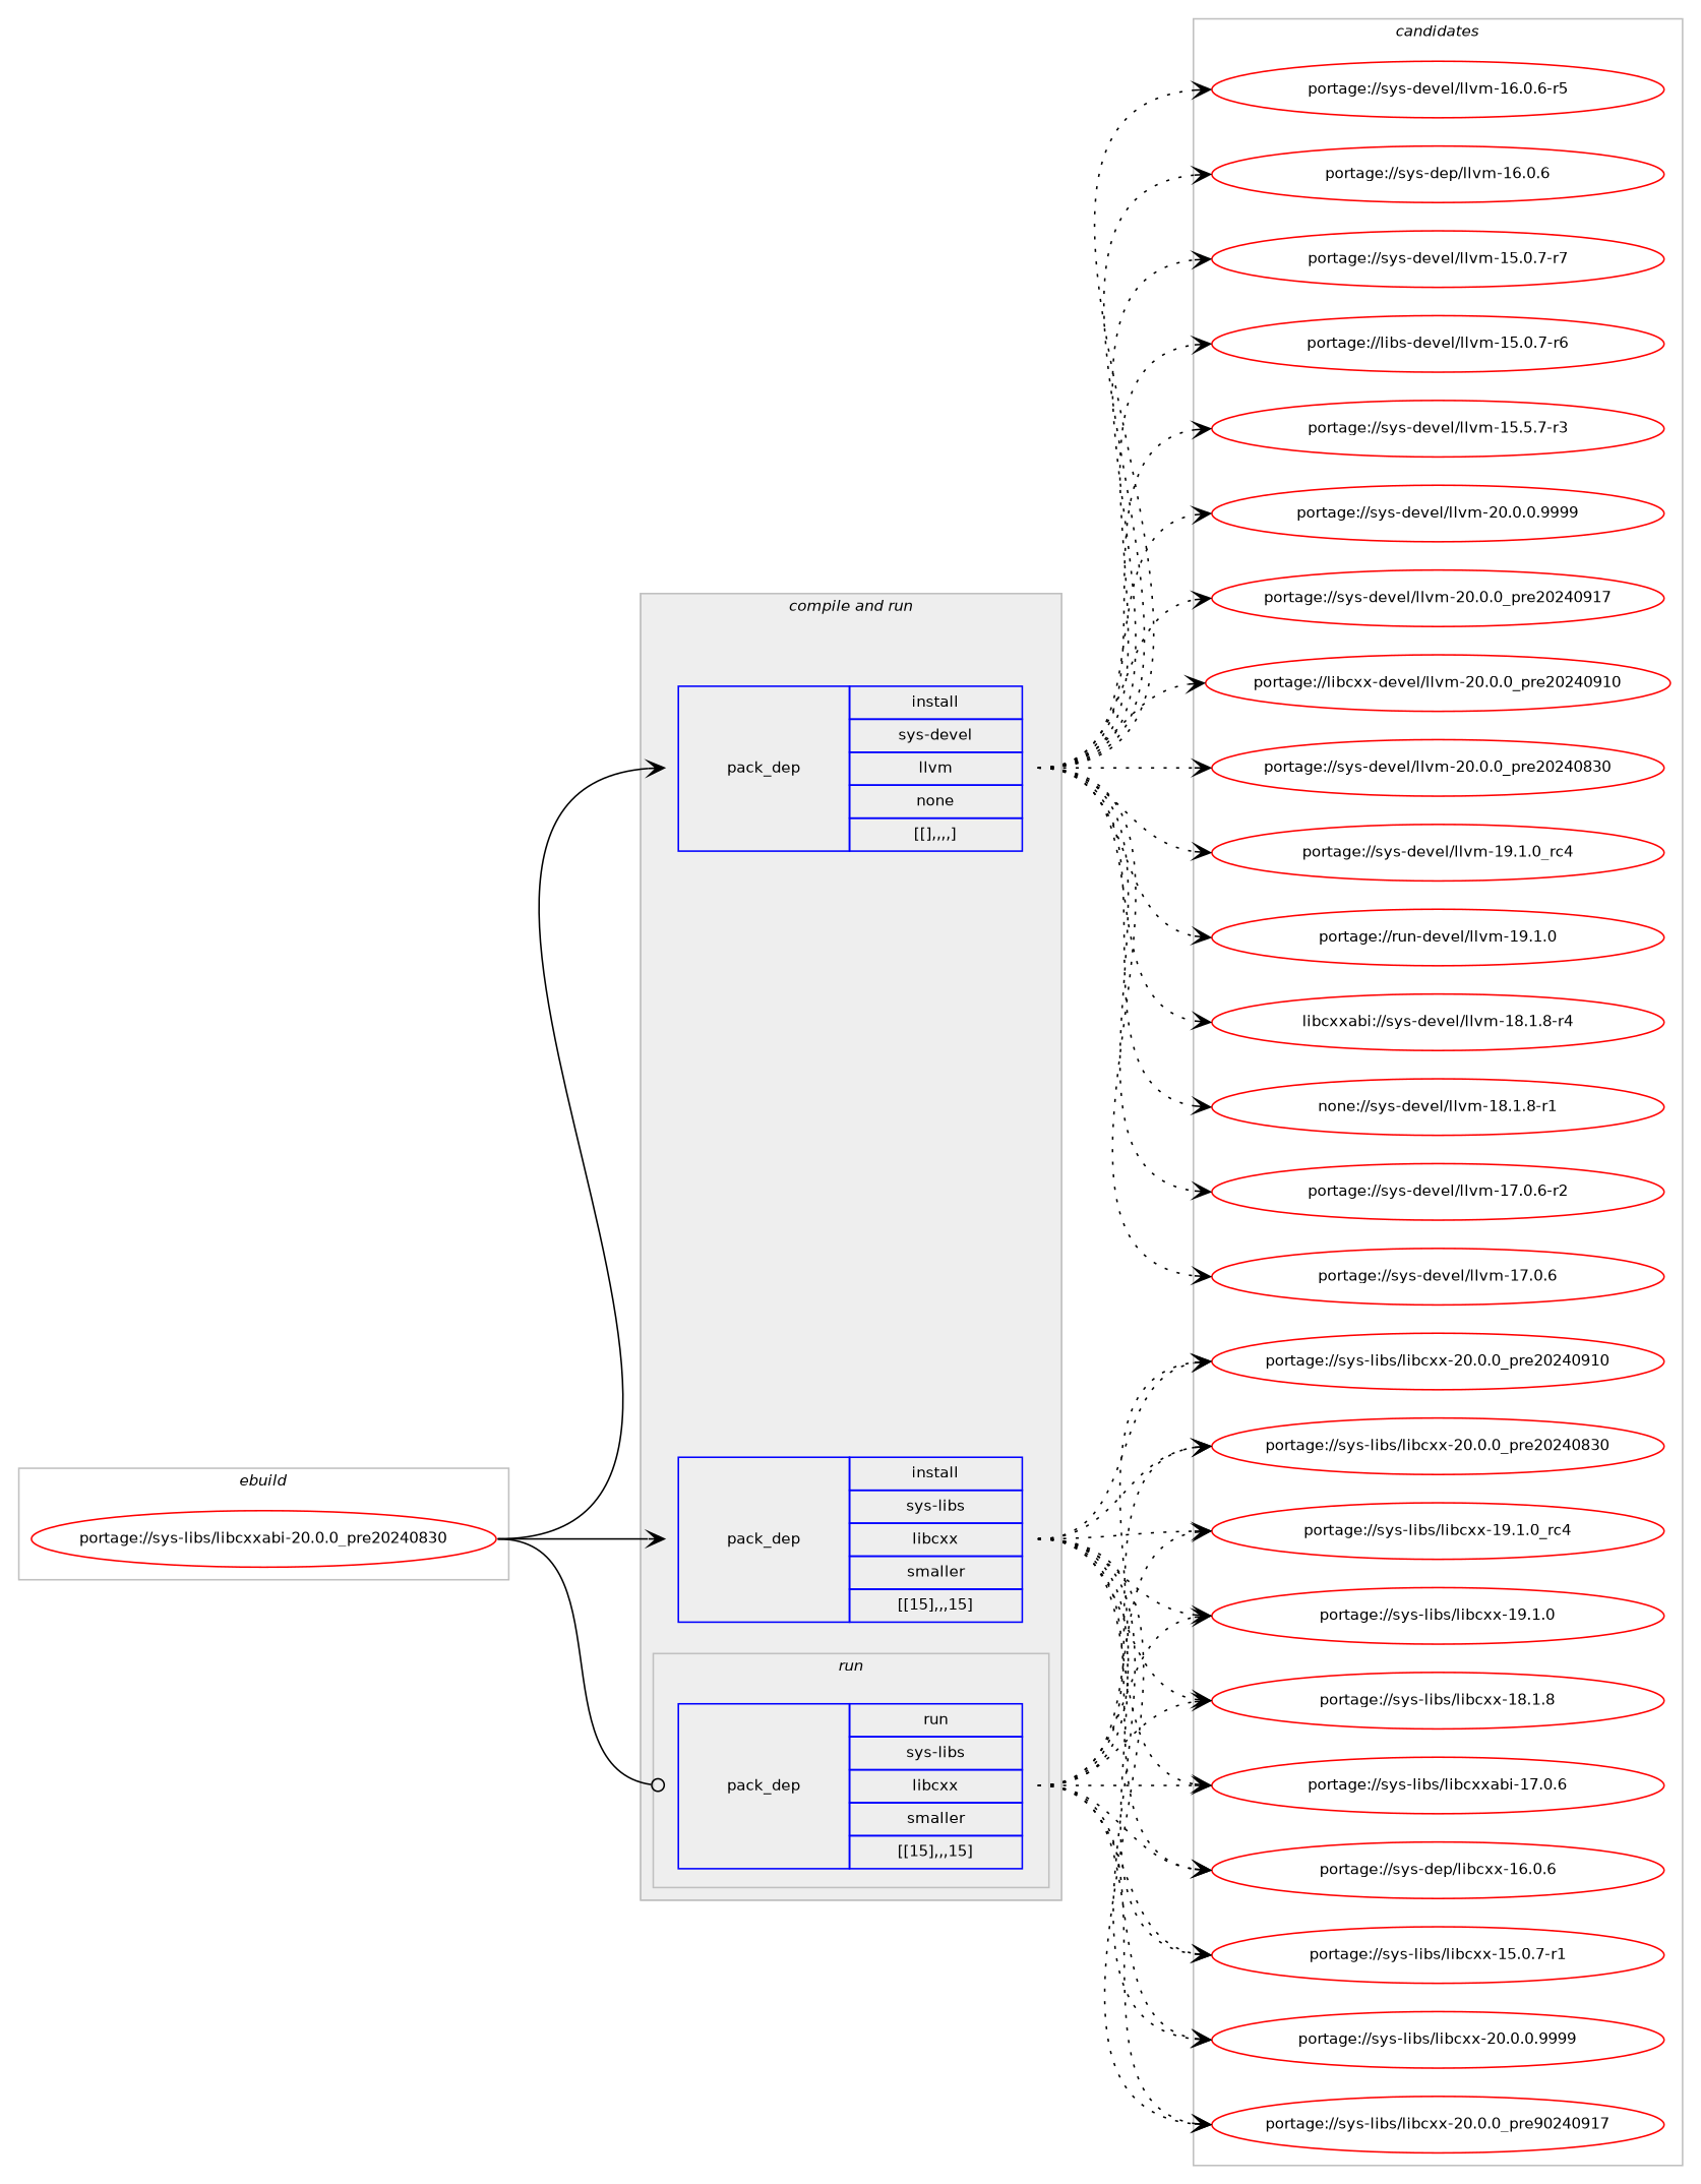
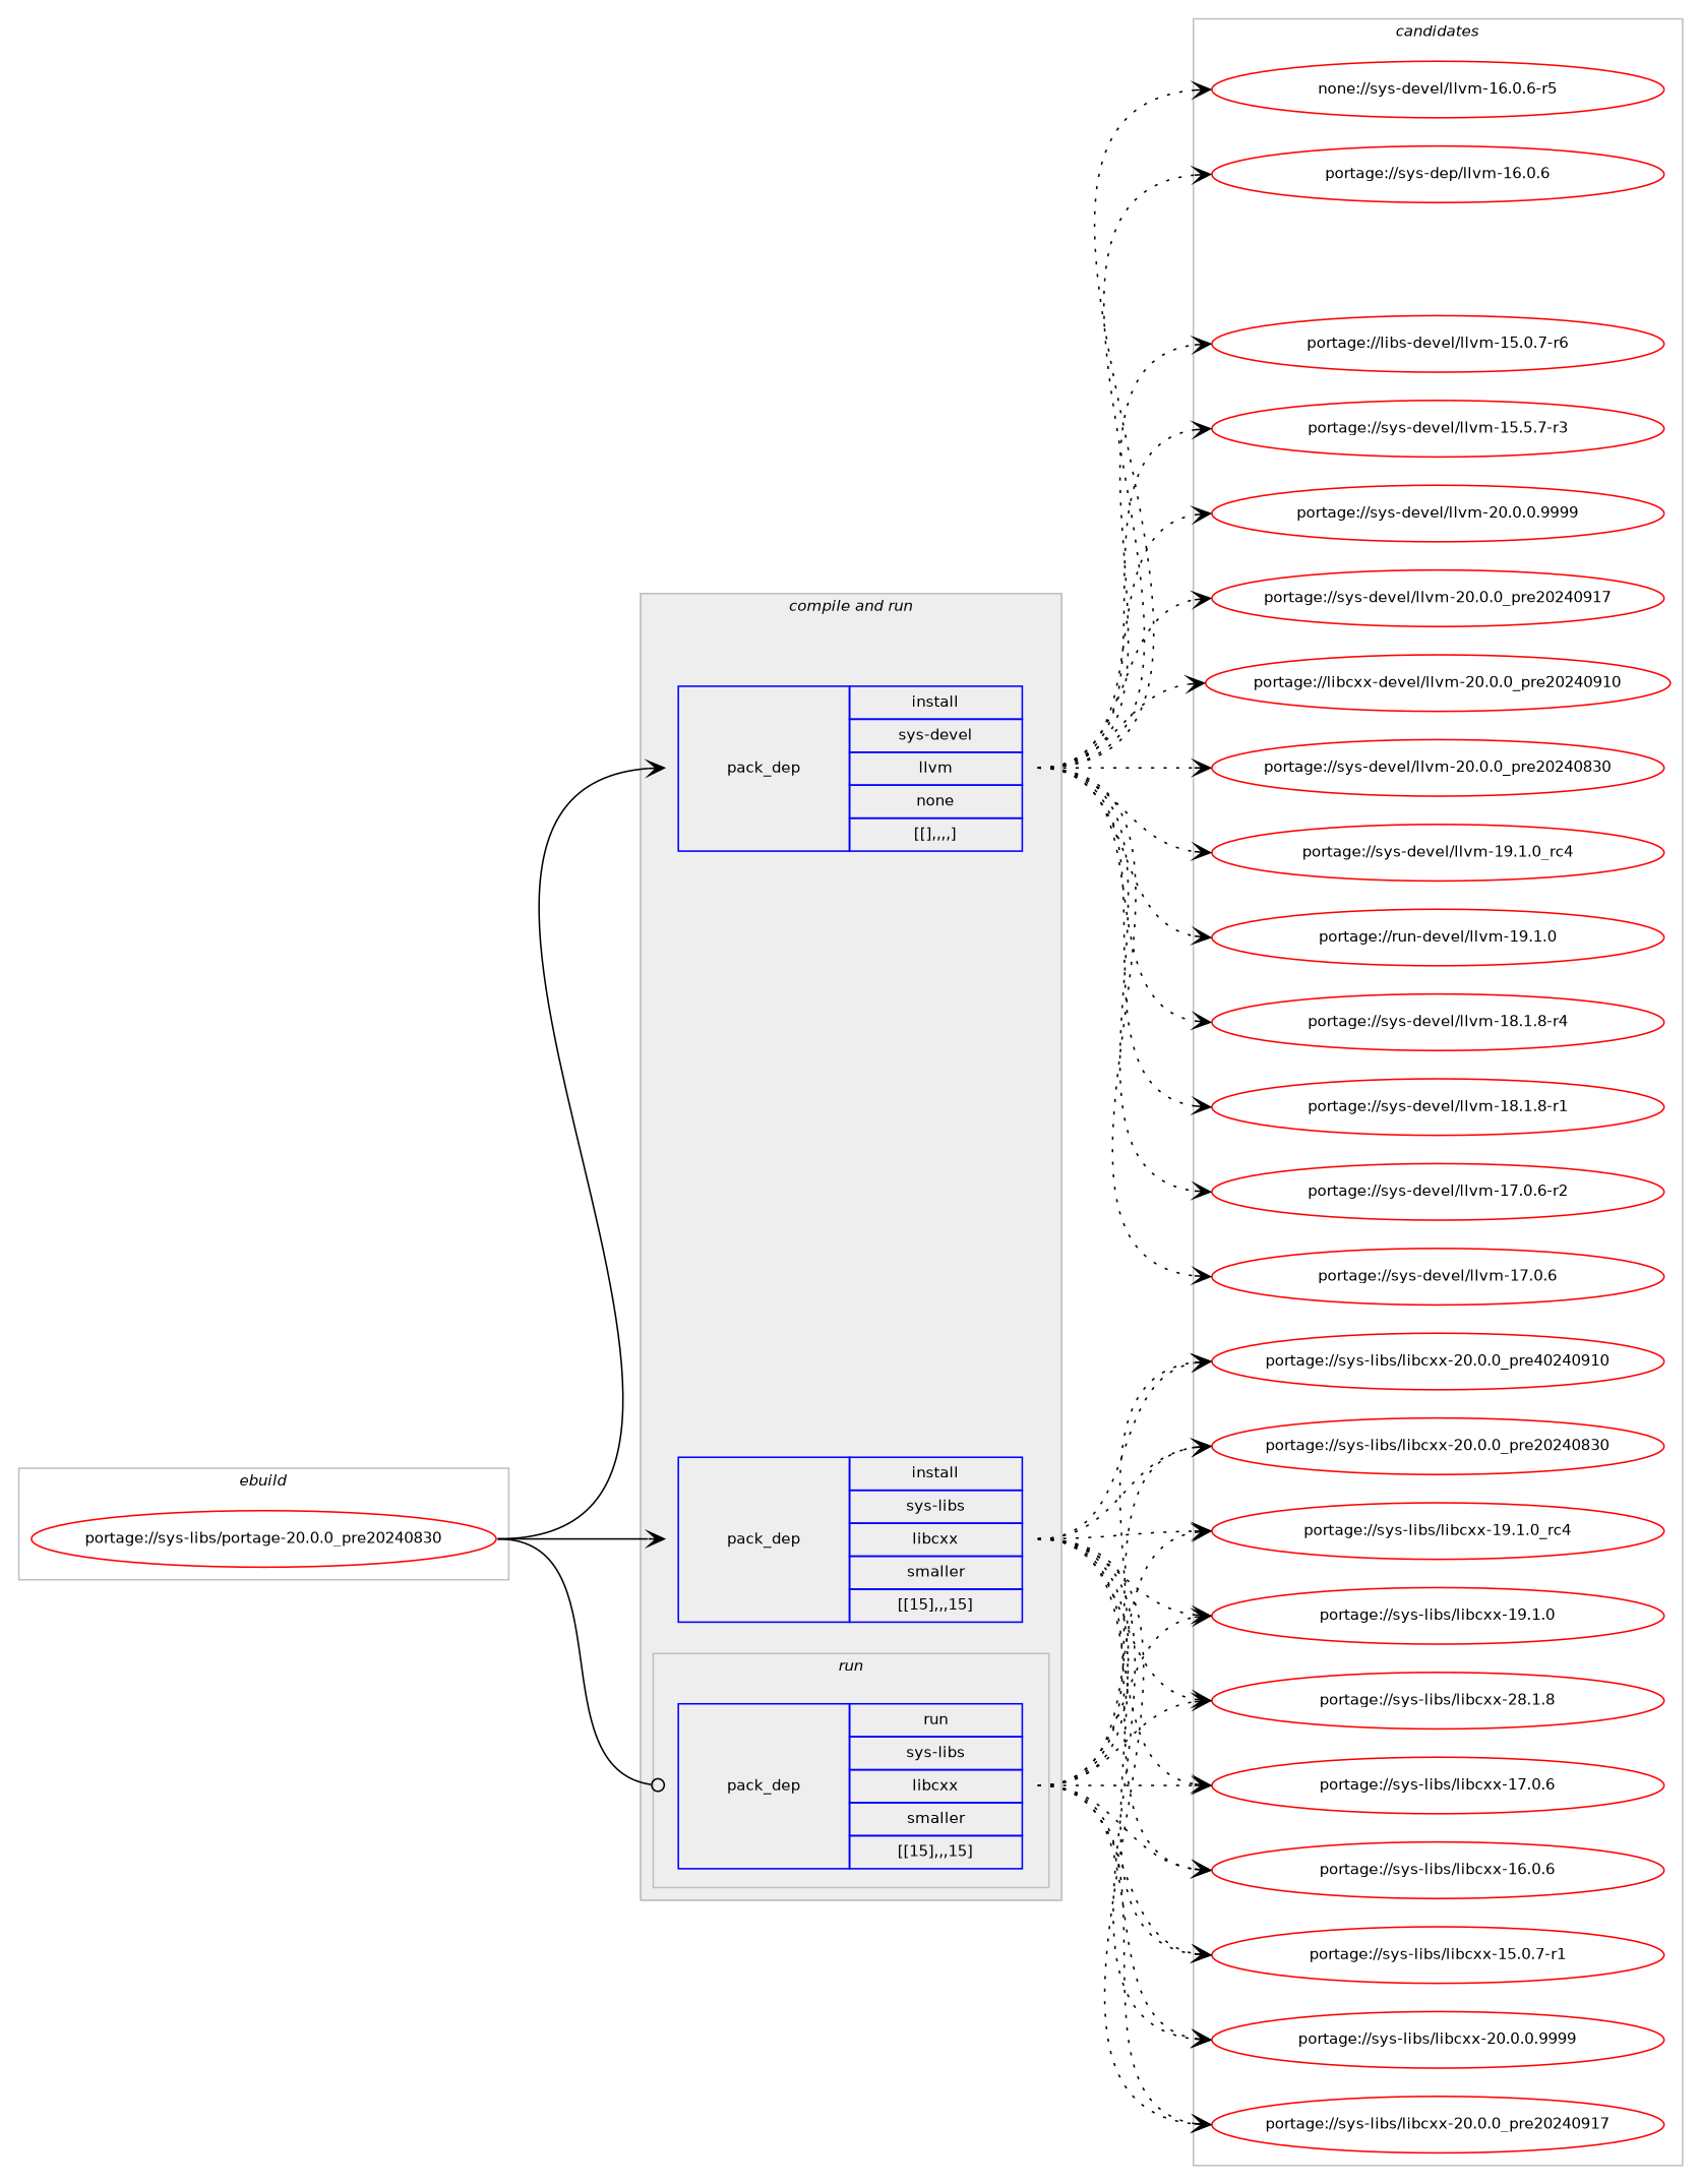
  digraph {
    compound=true
    concentrate=true
    fontname=Helvetica
    fontsize=10
    newrank=true
    rankdir=LR
    ranksep=1.5
    node [color=red fontname=Helvetica fontsize=10]
    edge [arrowhead=vee headport=w style=dotted tailport=e weight=100]
-   n1 [label="portage://sys-libs/libcxxabi-20.0.0_pre20240830" width=4]
+   n1 [label="portage://sys-libs/portage-20.0.0_pre20240830" width=4]
    n2 [color=blue label=<<TABLE BORDER="0" CELLBORDER="1" CELLSPACING="0" CELLPADDING="4" WIDTH="220"><TR><TD ROWSPAN="6" CELLPADDING="30">pack_dep</TD></TR><TR><TD WIDTH="110">install</TD></TR><TR><TD>sys-devel</TD></TR><TR><TD>llvm</TD></TR><TR><TD>none</TD></TR><TR><TD>[[],,,,]</TD></TR></TABLE>> shape=none]
    n3 [color=blue label=<<TABLE BORDER="0" CELLBORDER="1" CELLSPACING="0" CELLPADDING="4" WIDTH="220"><TR><TD ROWSPAN="6" CELLPADDING="30">pack_dep</TD></TR><TR><TD WIDTH="110">install</TD></TR><TR><TD>sys-libs</TD></TR><TR><TD>libcxx</TD></TR><TR><TD>smaller</TD></TR><TR><TD>[[15],,,15]</TD></TR></TABLE>> shape=none]
    n4 [color=blue label=<<TABLE BORDER="0" CELLBORDER="1" CELLSPACING="0" CELLPADDING="4" WIDTH="220"><TR><TD ROWSPAN="6" CELLPADDING="30">pack_dep</TD></TR><TR><TD WIDTH="110">run</TD></TR><TR><TD>sys-libs</TD></TR><TR><TD>libcxx</TD></TR><TR><TD>smaller</TD></TR><TR><TD>[[15],,,15]</TD></TR></TABLE>> shape=none]
    n5 [label="portage://sys-devel/llvm-20.0.0.9999" width=4]
    n6 [label="portage://sys-devel/llvm-20.0.0_pre20240917" width=4]
    n7 [label="portage://libcxx-devel/llvm-20.0.0_pre20240910" width=4]
    n8 [label="portage://sys-devel/llvm-20.0.0_pre20240830" width=4]
    n9 [label="portage://sys-devel/llvm-19.1.0_rc4" width=4]
    n10 [label="portage://run-devel/llvm-19.1.0" width=4]
-   n11 [label="libcxxabi://sys-devel/llvm-18.1.8-r4" width=4]
-   n12 [label="none://sys-devel/llvm-18.1.8-r1" width=4]
+   n11 [label="portage://sys-devel/llvm-18.1.8-r4" width=4]
+   n12 [label="portage://sys-devel/llvm-18.1.8-r1" width=4]
    n13 [label="portage://sys-devel/llvm-17.0.6-r2" width=4]
    n14 [label="portage://sys-devel/llvm-17.0.6" width=4]
-   n15 [label="portage://sys-devel/llvm-16.0.6-r5" width=4]
+   n15 [label="none://sys-devel/llvm-16.0.6-r5" width=4]
    n16 [label="portage://sys-dep/llvm-16.0.6" width=4]
-   n17 [label="portage://sys-devel/llvm-15.0.7-r7" width=4]
    n18 [label="portage://libs-devel/llvm-15.0.7-r6" width=4]
    n19 [label="portage://sys-devel/llvm-15.5.7-r3" width=4]
    n20 [label="portage://sys-libs/libcxx-20.0.0.9999" width=4]
-   n21 [label="portage://sys-libs/libcxx-20.0.0_pre90240917" width=4]
-   n22 [label="portage://sys-libs/libcxx-20.0.0_pre20240910" width=4]
+   n21 [label="portage://sys-libs/libcxx-20.0.0_pre20240917" width=4]
+   n22 [label="portage://sys-libs/libcxx-20.0.0_pre40240910" width=4]
    n23 [label="portage://sys-libs/libcxx-20.0.0_pre20240830" width=4]
    n24 [label="portage://sys-libs/libcxx-19.1.0_rc4" width=4]
    n25 [label="portage://sys-libs/libcxx-19.1.0" width=4]
-   n26 [label="portage://sys-libs/libcxx-18.1.8" width=4]
-   n27 [label="portage://sys-libs/libcxxabi-17.0.6" width=4]
-   n28 [label="portage://sys-dep/libcxx-16.0.6" width=4]
+   n26 [label="portage://sys-libs/libcxx-28.1.8" width=4]
+   n27 [label="portage://sys-libs/libcxx-17.0.6" width=4]
+   n28 [label="portage://sys-libs/libcxx-16.0.6" width=4]
    n29 [label="portage://sys-libs/libcxx-15.0.7-r1" width=4]
    subgraph cluster_1 {
      color=gray
      label=<<i>ebuild</i>>
      n1
    }
    subgraph cluster_2 {
      color=gray
      label=<<i>dependencies</i>>
      subgraph cluster_3 {
        color=gray
        fillcolor="#eeeeee"
        label=<<i>compile</i>>
        style=filled
        subgraph sub_4 {
          color=gray
          fillcolor="#eeeeee"
          label=<<i>compile</i>>
          style=filled
          n2
        }
        subgraph sub_5 {
          color=gray
          fillcolor="#eeeeee"
          label=<<i>compile</i>>
          style=filled
          n3
        }
      }
      subgraph cluster_6 {
        color=gray
        fillcolor="#eeeeee"
        label=<<i>compile and run</i>>
        style=filled
      }
      subgraph cluster_7 {
        color=gray
        fillcolor="#eeeeee"
        label=<<i>run</i>>
        style=filled
        subgraph sub_8 {
          color=gray
          fillcolor="#eeeeee"
          label=<<i>run</i>>
          style=filled
          n4
        }
      }
    }
    subgraph cluster_9 {
      color=gray
      label=<<i>candidates</i>>
      rank=same
      subgraph sub_10 {
        color=black
        label=<<i>candidates</i>>
        nodesep=1
        rank=same
        n5
        n6
        n7
        n8
        n9
        n10
        n11
        n12
        n13
        n14
        n15
        n16
-       n17
        n18
        n19
      }
      subgraph sub_11 {
        color=black
        label=<<i>candidates</i>>
        nodesep=1
        rank=same
        n20
        n21
        n22
        n23
        n24
        n25
        n26
        n27
        n28
        n29
      }
      subgraph sub_12 {
        color=black
        label=<<i>candidates</i>>
        nodesep=1
        rank=same
        n20
        n21
        n22
        n23
        n24
        n25
        n26
        n27
        n28
        n29
      }
    }
    n1 -> n2 [style=solid weight=20]
    n1 -> n3 [style=solid weight=20]
    n1 -> n4 [arrowhead=odot style=solid weight=20]
    n2 -> n5
    n2 -> n6
    n2 -> n7
    n2 -> n8
    n2 -> n9
    n2 -> n10
    n2 -> n11
    n2 -> n12
    n2 -> n13
    n2 -> n14
    n2 -> n15
    n2 -> n16
-   n2 -> n17
    n2 -> n18
    n2 -> n19
    n3 -> n20
    n3 -> n21
    n3 -> n22
    n3 -> n23
    n3 -> n24
    n3 -> n25
    n3 -> n26
    n3 -> n27
    n3 -> n28
    n3 -> n29
    n4 -> n20
    n4 -> n21
    n4 -> n22
    n4 -> n23
    n4 -> n24
    n4 -> n25
    n4 -> n26
    n4 -> n27
    n4 -> n28
    n4 -> n29
  }
